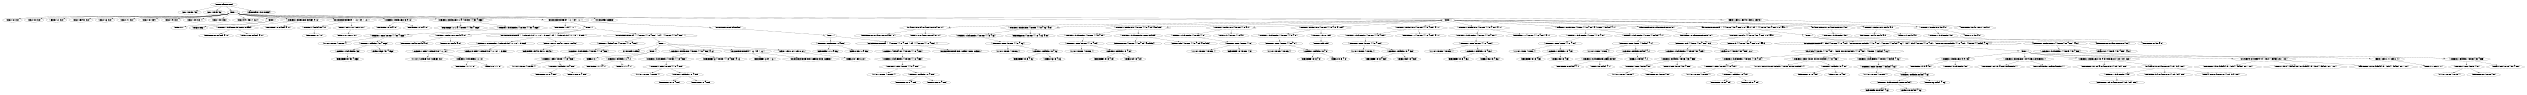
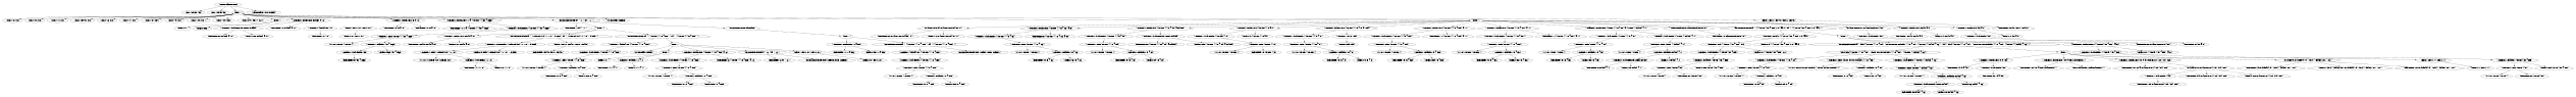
  digraph {
    fontname="DejaVu Sans Mono"
    node [fontname="DejaVu Sans Mono"]
    edge [fontname="DejaVu Sans Mono"]
    n1 [label="(METHOD,tftp_connect)"]
    n2 [label="(PARAM,_DWORD *a1)"]
    n3 [label="(PARAM,_BYTE *a2)"]
    n4 [label="(BLOCK,,)"]
    n5 [label="(METHOD_RETURN,int __cdecl)"]
    n6 [label="(LOCAL,v2: int)"]
    n7 [label="(LOCAL,v3: int)"]
-   n8 [label="(METHOD,v4: int)"]
+   n8 [label="(LOCAL,v4: int)"]
    n9 [label="(LOCAL,result: int)"]
    n10 [label="(LOCAL,v6: int)"]
    n11 [label="(LOCAL,v7: int)"]
    n12 [label="(LOCAL,v8: bool)"]
    n13 [label="(LOCAL,v9: int)"]
    n14 [label="(LOCAL,v10: int *)"]
    n15 [label="(LOCAL,v11: char)"]
    n16 [label="(LOCAL,buf: char [ 144 ])"]
    n17 [label="(BLOCK,,)"]
    n18 [label="(<operator>.assignment,a1[185] = v2)"]
-   n19 [label="(CONTROL_STRUCTURE,if ( !v2 ),if ( !v2 ))"]
    n20 [label="(<operator>.assignment,v3 = v2)"]
    n21 [label="(<operator>.assignment,v4 = *(_DWORD *)(*a1 + 1568))"]
    n22 [label="(CONTROL_STRUCTURE,if ( v4 ),if ( v4 ))"]
    n23 [label="(JUMP_TARGET,LABEL_8)"]
    n24 [label="(BLOCK,,)"]
    n25 [label="(RETURN,return result;,return result;)"]
    n26 [label="(LITERAL,1,)"]
    n27 [label="(LITERAL,336,)"]
    n28 [label="(<operator>.indirectIndexAccess,a1[185])"]
    n29 [label="(IDENTIFIER,v2,a1[185] = v2)"]
    n30 [label="(<operator>.logicalNot,!v2)"]
    n31 [label="(RETURN,return 27;,return 27;)"]
    n32 [label="(IDENTIFIER,v3,v3 = v2)"]
    n33 [label="(IDENTIFIER,v2,v3 = v2)"]
    n34 [label="(IDENTIFIER,v4,v4 = *(_DWORD *)(*a1 + 1568))"]
    n35 [label="(<operator>.indirection,*(_DWORD *)(*a1 + 1568))"]
    n36 [label="(IDENTIFIER,v4,if ( v4 ))"]
    n37 [label="(BLOCK,,)"]
    n38 [label="(CONTROL_STRUCTURE,else,else)"]
    n39 [label="(Curl_conncontrol,Curl_conncontrol(a1, 1))"]
    n40 [label="(<operator>.assignment,*(_DWORD *)(v3 + 16) = a1)"]
    n41 [label="(<operator>.assignment,*(_DWORD *)(v3 + 20) = a1[103])"]
    n42 [label="(<operator>.assignment,*(_DWORD *)v3 = 0)"]
    n43 [label="(<operator>.assignment,*(_DWORD *)(v3 + 8) = -100)"]
    n44 [label="(<operator>.assignment,*(_DWORD *)(v3 + 320) = v4)"]
    n45 [label="(<operator>.assignment,*(_DWORD *)(v3 + 324) = v4)"]
    n46 [label="(<operator>.assignment,*(_WORD *)(v3 + 52) = *(_WORD *)(a1[18] + 4))"]
    n47 [label="(tftp_set_timeouts,tftp_set_timeouts(v3))"]
    n48 [label="(CONTROL_STRUCTURE,if ( (*((_BYTE *)a1 + 583) & 2) == 0 ),if ( (*((_BYTE *)a1 + 583) & 2) == 0 ))"]
    n49 [label="(Curl_pgrsStartNow,Curl_pgrsStartNow(*a1))"]
    n50 [label="(<operator>.assignment,result = 0)"]
    n51 [label="(<operator>.assignment,*a2 = 1)"]
    n52 [label="(IDENTIFIER,result,return result;)"]
    n53 [label="(IDENTIFIER,a1,a1[185] = v2)"]
    n54 [label="(LITERAL,185,a1[185] = v2)"]
    n55 [label="(IDENTIFIER,v2,!v2)"]
    n56 [label="(LITERAL,27,return 27;)"]
    n57 [label="(<operator>.cast,(_DWORD *)(*a1 + 1568))"]
    n58 [label="(UNKNOWN,_DWORD *,_DWORD *)"]
    n59 [label="(<operator>.addition,*a1 + 1568)"]
    n60 [label="(<operator>.indirection,*a1)"]
    n61 [label="(LITERAL,1568,*a1 + 1568)"]
    n62 [label="(IDENTIFIER,a1,*a1 + 1568)"]
    n63 [label="(<operator>.assignment,result = 71)"]
    n64 [label="(CONTROL_STRUCTURE,if ( (unsigned int)(v4 - 8) > 0xFFB0 ),if ( (unsigned int)(v4 - 8) > 0xFFB0 ))"]
    n65 [label="(CONTROL_STRUCTURE,if ( !*(_DWORD *)(v3 + 328) ),if ( !*(_DWORD *)(v3 + 328) ))"]
    n66 [label="(BLOCK,,)"]
    n67 [label="(IDENTIFIER,result,result = 71)"]
    n68 [label="(LITERAL,71,result = 71)"]
    n69 [label="(<operator>.greaterThan,(unsigned int)(v4 - 8) > 0xFFB0)"]
    n70 [label="(RETURN,return result;,return result;)"]
    n71 [label="(<operator>.logicalNot,!*(_DWORD *)(v3 + 328))"]
    n72 [label="(BLOCK,,)"]
    n73 [label="(<operator>.cast,(unsigned int)(v4 - 8))"]
    n74 [label="(LITERAL,0xFFB0,(unsigned int)(v4 - 8) > 0xFFB0)"]
    n75 [label="(IDENTIFIER,result,return result;)"]
    n76 [label="(UNKNOWN,unsigned int,unsigned int)"]
    n77 [label="(<operator>.subtraction,v4 - 8)"]
    n78 [label="(IDENTIFIER,v4,v4 - 8)"]
    n79 [label="(LITERAL,8,v4 - 8)"]
    n80 [label="(<operator>.indirection,*(_DWORD *)(v3 + 328))"]
-   n81 [label="(JUMP_LABEL,LABEL_7)"]
+   n81 [label="(JUMP_TARGET,LABEL_7)"]
    n82 [label="(BLOCK,,)"]
    n83 [label="(<operator>.assignment,*(_DWORD *)(v3 + 328) = v6)"]
    n84 [label="(CONTROL_STRUCTURE,if ( v6 ),if ( v6 ))"]
    n85 [label="(RETURN,return 27;,return 27;)"]
    n86 [label="(<operator>.cast,(_DWORD *)(v3 + 328))"]
    n87 [label="(UNKNOWN,_DWORD *,_DWORD *)"]
    n88 [label="(<operator>.addition,v3 + 328)"]
    n89 [label="(IDENTIFIER,v3,v3 + 328)"]
    n90 [label="(LITERAL,328,v3 + 328)"]
    n91 [label="(LITERAL,1,)"]
    n92 [label="(<operator>.addition,v4 + 4)"]
    n93 [label="(<operator>.indirection,*(_DWORD *)(v3 + 328))"]
    n94 [label="(IDENTIFIER,v6,*(_DWORD *)(v3 + 328) = v6)"]
    n95 [label="(IDENTIFIER,v6,if ( v6 ))"]
    n96 [label="(CONTROL_STRUCTURE,goto LABEL_8;,goto LABEL_8;)"]
    n97 [label="(LITERAL,27,return 27;)"]
    n98 [label="(IDENTIFIER,v4,v4 + 4)"]
    n99 [label="(LITERAL,4,v4 + 4)"]
    n100 [label="(<operator>.cast,(_DWORD *)(v3 + 328))"]
    n101 [label="(UNKNOWN,_DWORD *,_DWORD *)"]
    n102 [label="(<operator>.addition,v3 + 328)"]
    n103 [label="(IDENTIFIER,v3,v3 + 328)"]
    n104 [label="(LITERAL,328,v3 + 328)"]
    n105 [label="(<operator>.assignment,v4 = 512)"]
    n106 [label="(CONTROL_STRUCTURE,if ( !*(_DWORD *)(v2 + 328) ),if ( !*(_DWORD *)(v2 + 328) ))"]
    n107 [label="(IDENTIFIER,v4,v4 = 516)"]
    n108 [label="(LITERAL,512,v4 = 512)"]
    n109 [label="(<operator>.logicalNot,!*(_DWORD *)(v2 + 328))"]
    n110 [label="(CONTROL_STRUCTURE,goto LABEL_7;,goto LABEL_7;)"]
    n111 [label="(<operator>.indirection,*(_DWORD *)(v2 + 328))"]
    n112 [label="(<operator>.cast,(_DWORD *)(v2 + 328))"]
    n113 [label="(UNKNOWN,_DWORD *,_DWORD *)"]
    n114 [label="(<operator>.addition,v2 + 328)"]
    n115 [label="(IDENTIFIER,v2,v2 + 328)"]
    n116 [label="(LITERAL,328,v2 + 328)"]
    n117 [label="(IDENTIFIER,a1,Curl_conncontrol(a1, 1))"]
    n118 [label="(LITERAL,1,Curl_conncontrol(a1, 1))"]
    n119 [label="(<operator>.indirection,*(_DWORD *)(v3 + 16))"]
    n120 [label="(IDENTIFIER,a1,*(_DWORD *)(v3 + 16) = a1)"]
    n121 [label="(<operator>.indirection,*(_DWORD *)(v3 + 20))"]
    n122 [label="(<operator>.indirectIndexAccess,a1[103])"]
    n123 [label="(<operator>.indirection,*(_DWORD *)v3)"]
    n124 [label="(LITERAL,0,*(_DWORD *)v3 = 0)"]
    n125 [label="(<operator>.indirection,*(_DWORD *)(v3 + 8))"]
    n126 [label="(<operator>.minus,-100)"]
    n127 [label="(<operator>.indirection,*(_DWORD *)(v3 + 320))"]
    n128 [label="(IDENTIFIER,v4,*(_DWORD *)(v3 + 320) = v4)"]
    n129 [label="(<operator>.indirection,*(_DWORD *)(v3 + 324))"]
    n130 [label="(IDENTIFIER,v4,*(_DWORD *)(v3 + 324) = v4)"]
    n131 [label="(<operator>.indirection,*(_WORD *)(v3 + 52))"]
    n132 [label="(<operator>.indirection,*(_WORD *)(a1[18] + 4))"]
    n133 [label="(IDENTIFIER,v3,tftp_set_timeouts(v3))"]
    n134 [label="(<operator>.equals,(*((_BYTE *)a1 + 583) & 2) == 0)"]
    n135 [label="(BLOCK,,)"]
    n136 [label="(<operator>.indirection,*a1)"]
    n137 [label="(IDENTIFIER,result,result = 0)"]
    n138 [label="(LITERAL,0,result = 0)"]
    n139 [label="(<operator>.indirection,*a2)"]
    n140 [label="(LITERAL,1,*a2 = 1)"]
    n141 [label="(<operator>.cast,(_DWORD *)(v3 + 16))"]
    n142 [label="(UNKNOWN,_DWORD *,_DWORD *)"]
    n143 [label="(<operator>.addition,v3 + 16)"]
    n144 [label="(IDENTIFIER,v3,v3 + 16)"]
    n145 [label="(LITERAL,16,v3 + 16)"]
    n146 [label="(<operator>.cast,(_DWORD *)(v3 + 20))"]
    n147 [label="(IDENTIFIER,a1,*(_DWORD *)(v3 + 20) = a1[103])"]
    n148 [label="(LITERAL,103,*(_DWORD *)(v3 + 20) = a1[103])"]
    n149 [label="(UNKNOWN,_DWORD *,_DWORD *)"]
    n150 [label="(<operator>.addition,v3 + 20)"]
    n151 [label="(IDENTIFIER,v3,v3 + 20)"]
    n152 [label="(LITERAL,20,v3 + 20)"]
    n153 [label="(<operator>.cast,(_DWORD *)v3)"]
    n154 [label="(UNKNOWN,_DWORD *,_DWORD *)"]
    n155 [label="(IDENTIFIER,v3,(_DWORD *)v3)"]
    n156 [label="(<operator>.cast,(_DWORD *)(v3 + 8))"]
    n157 [label="(LITERAL,100,-100)"]
    n158 [label="(UNKNOWN,_DWORD *,_DWORD *)"]
    n159 [label="(<operator>.addition,v3 + 8)"]
    n160 [label="(IDENTIFIER,v3,v3 + 8)"]
    n161 [label="(LITERAL,8,v3 + 8)"]
    n162 [label="(<operator>.cast,(_DWORD *)(v3 + 320))"]
    n163 [label="(UNKNOWN,_DWORD *,_DWORD *)"]
    n164 [label="(<operator>.addition,v3 + 320)"]
    n165 [label="(IDENTIFIER,v3,v3 + 320)"]
    n166 [label="(LITERAL,320,v3 + 320)"]
    n167 [label="(<operator>.cast,(_DWORD *)(v3 + 324))"]
    n168 [label="(UNKNOWN,_DWORD *,_DWORD *)"]
    n169 [label="(<operator>.addition,v3 + 324)"]
    n170 [label="(IDENTIFIER,v3,v3 + 324)"]
    n171 [label="(LITERAL,324,v3 + 324)"]
    n172 [label="(<operator>.cast,(_WORD *)(v3 + 52))"]
    n173 [label="(<operator>.cast,(_WORD *)(a1[18] + 4))"]
    n174 [label="(UNKNOWN,_WORD *,_WORD *)"]
    n175 [label="(<operator>.addition,v3 + 52)"]
    n176 [label="(IDENTIFIER,v3,v3 + 52)"]
    n177 [label="(LITERAL,52,v3 + 52)"]
    n178 [label="(UNKNOWN,_WORD *,_WORD *)"]
    n179 [label="(<operator>.addition,a1[18] + 4)"]
    n180 [label="(<operator>.indirectIndexAccess,a1[18])"]
    n181 [label="(LITERAL,4,a1[18] + 4)"]
    n182 [label="(IDENTIFIER,a1,a1[18] + 4)"]
    n183 [label="(LITERAL,18,a1[18] + 4)"]
    n184 [label="(<operator>.and,*((_BYTE *)a1 + 583) & 2)"]
    n185 [label="(LITERAL,0,(*((_BYTE *)a1 + 583) & 2) == 0)"]
    n186 [label="(CONTROL_STRUCTURE,if ( bind(*(_DWORD *)(v3 + 20), (const struct sockaddr *)(v3 + 52), *(_DWORD *)(a1[18] + 16)) ),if ( bind(*(_DWORD *)(v3 + 20), (const struct sockaddr *)(v3 + 52), *(_DWORD *)(a1[18] + 16)) ))"]
    n187 [label="(<operators>.assignmentOr,*((_BYTE *)a1 + 583) |= 2u)"]
    n188 [label="(<operator>.indirection,*((_BYTE *)a1 + 583))"]
    n189 [label="(LITERAL,2,*((_BYTE *)a1 + 583) & 2)"]
    n190 [label="(<operator>.addition,(_BYTE *)a1 + 583)"]
    n191 [label="(<operator>.cast,(_BYTE *)a1)"]
    n192 [label="(LITERAL,583,(_BYTE *)a1 + 583)"]
    n193 [label="(UNKNOWN,_BYTE *,_BYTE *)"]
    n194 [label="(IDENTIFIER,a1,(_BYTE *)a1)"]
    n195 [label="(bind,bind(*(_DWORD *)(v3 + 20), (const struct sockaddr *)(v3 + 52), *(_DWORD *)(a1[18] + 16)))"]
    n196 [label="(BLOCK,,)"]
    n197 [label="(<operator>.indirection,*((_BYTE *)a1 + 583))"]
    n198 [label="(LITERAL,2u,*((_BYTE *)a1 + 583) |= 2u)"]
    n199 [label="(<operator>.indirection,*(_DWORD *)(v3 + 20))"]
    n200 [label="(<operator>.cast,(const struct sockaddr *)(v3 + 52))"]
    n201 [label="(<operator>.indirection,*(_DWORD *)(a1[18] + 16))"]
    n202 [label="(<operator>.assignment,v9 = *a1)"]
    n203 [label="(<operator>.assignment,v10 = __errno_location())"]
    n204 [label="(<operator>.assignment,v11 = Curl_strerror(*v10, buf, 128))"]
    n205 [label="(Curl_failf,Curl_failf(v9, \"bind() failed; %s\", v11))"]
    n206 [label="(RETURN,return 7;,return 7;)"]
    n207 [label="(<operator>.cast,(_DWORD *)(v3 + 20))"]
    n208 [label="(UNKNOWN,const struct sockaddr *,const struct sockaddr *)"]
    n209 [label="(<operator>.addition,v3 + 52)"]
    n210 [label="(<operator>.cast,(_DWORD *)(a1[18] + 16))"]
    n211 [label="(UNKNOWN,_DWORD *,_DWORD *)"]
    n212 [label="(<operator>.addition,v3 + 20)"]
    n213 [label="(IDENTIFIER,v3,v3 + 20)"]
    n214 [label="(LITERAL,20,v3 + 20)"]
    n215 [label="(IDENTIFIER,v3,v3 + 52)"]
    n216 [label="(LITERAL,52,v3 + 52)"]
    n217 [label="(UNKNOWN,_DWORD *,_DWORD *)"]
    n218 [label="(<operator>.addition,a1[18] + 16)"]
    n219 [label="(<operator>.indirectIndexAccess,a1[18])"]
    n220 [label="(LITERAL,16,a1[18] + 16)"]
    n221 [label="(IDENTIFIER,a1,a1[18] + 16)"]
    n222 [label="(LITERAL,18,a1[18] + 16)"]
    n223 [label="(IDENTIFIER,v9,v9 = *a1)"]
    n224 [label="(<operator>.indirection,*a1)"]
    n225 [label="(IDENTIFIER,v12,v10 = __errno_location())"]
    n226 [label="(__errno_location,__else_location())"]
    n227 [label="(IDENTIFIER,v11,v11 = Curl_strerror(*v10, buf, 128))"]
    n228 [label="(Curl_strerror,Curl_strerror(*v10, buf, 128))"]
    n229 [label="(IDENTIFIER,v9,Curl_failf(v9, \"bind() failed; %s\", v11))"]
    n230 [label="(LITERAL,\"bind() failed; %s\",Curl_failf(v9, \"bind() failed; %s\", v11))"]
    n231 [label="(IDENTIFIER,v11,Curl_failf(v9, \"bind() failed; %s\", v11))"]
    n232 [label="(LITERAL,7,return 7;)"]
+   n233 [label="(IDENTIFIER,a1,v9 = *a1)"]
    n234 [label="(<operator>.indirection,*v10)"]
    n235 [label="(IDENTIFIER,buf,Curl_strerror(*v10, buf, 128))"]
    n236 [label="(LITERAL,128,Curl_strerror(*v10, buf, 128))"]
    n237 [label="(IDENTIFIER,v10,Curl_strerror(*v10, buf, 128))"]
    n238 [label="(<operator>.addition,(_BYTE *)a1 + 583)"]
    n239 [label="(<operator>.cast,(_BYTE *)a1)"]
    n240 [label="(LITERAL,583,(_BYTE *)a1 + 583)"]
    n241 [label="(UNKNOWN,_BYTE *,_BYTE *)"]
    n242 [label="(IDENTIFIER,a1,(_BYTE *)a1)"]
    n243 [label="(IDENTIFIER,a1,Curl_pgrsStartNow(*a1))"]
    n244 [label="(IDENTIFIER,a2,*a2 = 1)"]
    n1 -> n2
    n1 -> n3
    n1 -> n4
    n1 -> n5
    n4 -> n6
    n4 -> n7
    n4 -> n8
    n4 -> n9
    n4 -> n10
    n4 -> n11
    n4 -> n12
    n4 -> n13
    n4 -> n14
    n4 -> n15
    n4 -> n16
    n4 -> n17
    n4 -> n18
-   n4 -> n19
    n4 -> n20
    n4 -> n21
    n4 -> n22
    n4 -> n23
    n4 -> n24
    n4 -> n25
    n17 -> n26
    n17 -> n27
    n18 -> n28
    n18 -> n29
-   n19 -> n30
-   n19 -> n31
    n20 -> n32
    n20 -> n33
    n21 -> n34
    n21 -> n35
    n22 -> n36
    n22 -> n37
    n22 -> n38
    n24 -> n39
    n24 -> n40
    n24 -> n41
    n24 -> n42
    n24 -> n43
    n24 -> n44
    n24 -> n45
    n24 -> n46
    n24 -> n47
    n24 -> n48
    n24 -> n49
    n24 -> n50
    n24 -> n51
    n25 -> n52
    n28 -> n53
    n28 -> n54
    n30 -> n55
    n31 -> n56
    n35 -> n57
    n37 -> n63
    n37 -> n64
    n37 -> n65
    n38 -> n66
    n39 -> n117
    n39 -> n118
    n40 -> n119
    n40 -> n120
    n41 -> n121
    n41 -> n122
    n42 -> n123
    n42 -> n124
    n43 -> n125
    n43 -> n126
    n44 -> n127
    n44 -> n128
    n45 -> n129
    n45 -> n130
    n46 -> n131
    n46 -> n132
    n47 -> n133
    n48 -> n134
    n48 -> n135
    n49 -> n136
    n50 -> n137
    n50 -> n138
    n51 -> n139
    n51 -> n140
    n57 -> n58
    n57 -> n59
    n59 -> n60
    n59 -> n61
    n60 -> n62
    n63 -> n67
    n63 -> n68
    n64 -> n69
    n64 -> n70
    n65 -> n71
    n65 -> n72
    n66 -> n105
    n66 -> n106
    n69 -> n73
    n69 -> n74
    n70 -> n75
    n71 -> n80
    n72 -> n81
    n72 -> n82
    n72 -> n83
    n72 -> n84
    n72 -> n85
    n73 -> n76
    n73 -> n77
    n77 -> n78
    n77 -> n79
    n80 -> n86
    n82 -> n91
    n82 -> n92
    n83 -> n93
    n83 -> n94
    n84 -> n95
    n84 -> n96
    n85 -> n97
    n86 -> n87
    n86 -> n88
    n88 -> n89
    n88 -> n90
    n92 -> n98
    n92 -> n99
    n93 -> n100
    n100 -> n101
    n100 -> n102
    n102 -> n103
    n102 -> n104
    n105 -> n107
    n105 -> n108
    n106 -> n109
    n106 -> n110
    n109 -> n111
    n111 -> n112
    n112 -> n113
    n112 -> n114
    n114 -> n115
    n114 -> n116
    n119 -> n141
    n121 -> n146
    n122 -> n147
    n122 -> n148
    n123 -> n153
    n125 -> n156
    n126 -> n157
    n127 -> n162
    n129 -> n167
    n131 -> n172
    n132 -> n173
    n134 -> n184
    n134 -> n185
    n135 -> n186
    n135 -> n187
    n136 -> n243
    n139 -> n244
    n141 -> n142
    n141 -> n143
    n143 -> n144
    n143 -> n145
    n146 -> n149
    n146 -> n150
    n150 -> n151
    n150 -> n152
    n153 -> n154
    n153 -> n155
    n156 -> n158
    n156 -> n159
    n159 -> n160
    n159 -> n161
    n162 -> n163
    n162 -> n164
    n164 -> n165
    n164 -> n166
    n167 -> n168
    n167 -> n169
    n169 -> n170
    n169 -> n171
    n172 -> n174
    n172 -> n175
    n173 -> n178
    n173 -> n179
    n175 -> n176
    n175 -> n177
    n179 -> n180
    n179 -> n181
    n180 -> n182
    n180 -> n183
    n184 -> n188
    n184 -> n189
    n186 -> n195
    n186 -> n196
    n187 -> n197
    n187 -> n198
    n188 -> n190
    n190 -> n191
    n190 -> n192
    n191 -> n193
    n191 -> n194
    n195 -> n199
    n195 -> n200
    n195 -> n201
    n196 -> n202
    n196 -> n203
    n196 -> n204
    n196 -> n205
    n196 -> n206
    n197 -> n238
    n199 -> n207
    n200 -> n208
    n200 -> n209
    n201 -> n210
    n202 -> n223
    n202 -> n224
    n203 -> n225
    n203 -> n226
    n204 -> n227
    n204 -> n228
    n205 -> n229
    n205 -> n230
    n205 -> n231
    n206 -> n232
    n207 -> n211
    n207 -> n212
    n209 -> n215
    n209 -> n216
    n210 -> n217
    n210 -> n218
    n212 -> n213
    n212 -> n214
    n218 -> n219
    n218 -> n220
    n219 -> n221
    n219 -> n222
+   n224 -> n233
    n228 -> n234
    n228 -> n235
    n228 -> n236
    n234 -> n237
    n238 -> n239
    n238 -> n240
    n239 -> n241
    n239 -> n242
  }
